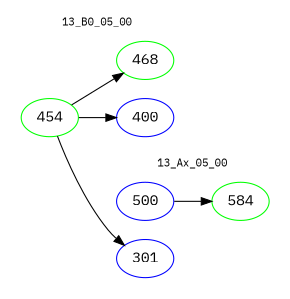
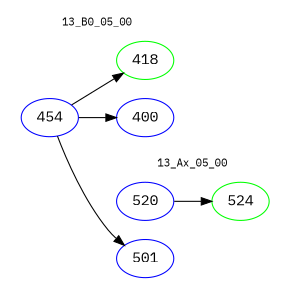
  digraph {
    fontname="IBM Plex Mono"
    rankdir=LR
    node [color=blue fontname="IBM Plex Mono"]
    edge [color=black fontname="IBM Plex Mono"]
-   n1 [label=500]
-   n2 [label=301]
-   n3 [color=green label=584]
-   n4 [color=green label=454]
+   n1 [label=520]
+   n2 [label=501]
+   n3 [color=green label=524]
+   n4 [label=454]
    n5 [label=400]
-   n6 [color=green label=468]
+   n6 [color=green label=418]
    subgraph cluster_1 {
      color=white
      fontsize=10
      label="13_Ax_05_00"
      n1
      n2
      n3
    }
    subgraph cluster_2 {
      color=white
      fontsize=10
      label="13_B0_05_00"
      n4
      n5
      n6
    }
    n1 -> n3
    n4 -> n2
    n4 -> n5
    n4 -> n6
  }
